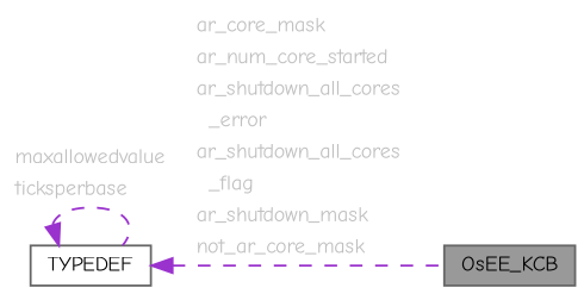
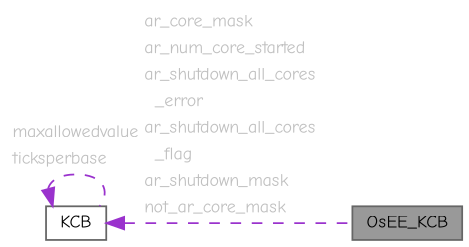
  digraph {
    rankdir=LR
    fontname="Comic Neue"
    node [color=gray40 fontname="Comic Neue" fontsize=10 shape=box style=filled]
    edge [color=darkorchid3 dir=back fontcolor=grey fontname="Comic Neue" fontsize=10 labelfontname=Helvetica labelfontsize=10 style=dashed]
    n1 [fillcolor=grey60 fontcolor=black height=0.2 label=OsEE_KCB width=0.4]
-   n2 [fillcolor=white height=0.2 label=TYPEDEF width=0.4]
+   n2 [fillcolor=white height=0.2 label=KCB width=0.4]
    n2 -> n1 [label=<<TABLE CELLBORDER="0" BORDER="0"><TR><TD VALIGN="top" ALIGN="LEFT" CELLPADDING="1" CELLSPACING="0">ar_core_mask</TD></TR> <TR><TD VALIGN="top" ALIGN="LEFT" CELLPADDING="1" CELLSPACING="0">ar_num_core_started</TD></TR> <TR><TD VALIGN="top" ALIGN="LEFT" CELLPADDING="1" CELLSPACING="0">ar_shutdown_all_cores</TD></TR> <TR><TD VALIGN="top" ALIGN="LEFT" CELLPADDING="1" CELLSPACING="0">&nbsp;&nbsp;_error</TD></TR> <TR><TD VALIGN="top" ALIGN="LEFT" CELLPADDING="1" CELLSPACING="0">ar_shutdown_all_cores</TD></TR> <TR><TD VALIGN="top" ALIGN="LEFT" CELLPADDING="1" CELLSPACING="0">&nbsp;&nbsp;_flag</TD></TR> <TR><TD VALIGN="top" ALIGN="LEFT" CELLPADDING="1" CELLSPACING="0">ar_shutdown_mask</TD></TR> <TR><TD VALIGN="top" ALIGN="LEFT" CELLPADDING="1" CELLSPACING="0">not_ar_core_mask</TD></TR> </TABLE>>]
    n2 -> n2 [label=<<TABLE CELLBORDER="0" BORDER="0"><TR><TD VALIGN="top" ALIGN="LEFT" CELLPADDING="1" CELLSPACING="0">maxallowedvalue</TD></TR> <TR><TD VALIGN="top" ALIGN="LEFT" CELLPADDING="1" CELLSPACING="0">ticksperbase</TD></TR> </TABLE>>]
  }
